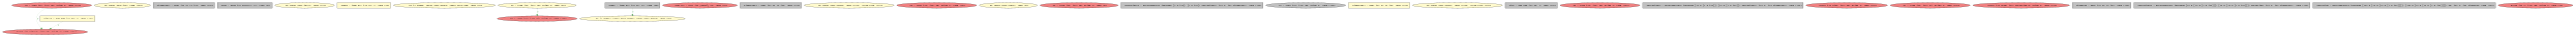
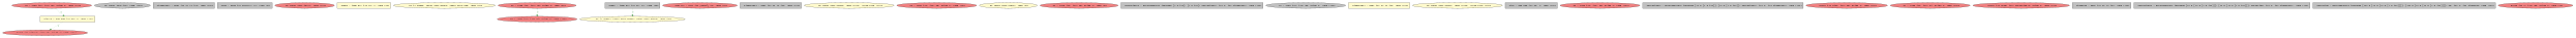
  digraph {
    fontname="Courier Prime"
    node [fillcolor=lightcoral fontname="Courier Prime" shape=ellipse style=filled]
    edge [color=forestgreen fontcolor=forestgreen fontname="Courier Prime" style=dotted]
    n1 [label="  store i32 %inc18, i32* %k, align 4, !dbg !1012"]
-   n2 [fillcolor=lemonchiffon label="  br label %for.inc, !dbg !1006"]
+   n2 [fillcolor=grey label="  br label %for.inc, !dbg !1006"]
    n3 [fillcolor=grey label="  %idxprom15 = sext i32 %7 to i64, !dbg !1001" shape=rectangle]
    n4 [fillcolor=lemonchiffon label="  %inc18 = add nsw i32 %9, 1, !dbg !1012" shape=rectangle]
    n5 [fillcolor=grey label="  %rem = srem i32 %call10, 10, !dbg !999" shape=rectangle]
    n6 [label="  %9 = load i32, i32* %k, align 4, !dbg !1012"]
-   n7 [fillcolor=lemonchiffon label="  br label %for.inc17, !dbg !1011"]
+   n7 [label="  br label %for.inc17, !dbg !1011"]
    n8 [fillcolor=lemonchiffon label="  %cmp8 = icmp slt i32 %3, 5, !dbg !995" shape=rectangle]
    n9 [fillcolor=lemonchiffon label="  br i1 %cmp8, label %for.body9, label %for.end, !dbg !996"]
    n10 [label="  %4 = load i32, i32* %i, align 4, !dbg !1000"]
-   n11 [fillcolor=lemonchiffon label="  %2 = load i32, i32* %k, align 4, !dbg !984"]
+   n11 [label="  %2 = load i32, i32* %k, align 4, !dbg !984"]
    n12 [fillcolor=grey label="  %cmp5 = icmp slt i32 %2, 10, !dbg !986" shape=rectangle]
    n13 [fillcolor=lemonchiffon label="  br i1 %cmp5, label %for.body6, label %for.end19, !dbg !987"]
    n14 [label="  %call10 = call i32 @rand() #3, !dbg !997"]
    n15 [fillcolor=grey label="  %idxprom13 = sext i32 %6 to i64, !dbg !1001" shape=rectangle]
    n16 [fillcolor=lemonchiffon label="  br label %for.cond4, !dbg !1013, !llvm.loop !1014"]
    n17 [label="  %6 = load i32, i32* %k, align 4, !dbg !1003"]
    n18 [fillcolor=lemonchiffon label="  br label %for.cond7, !dbg !992"]
    n19 [label="  %3 = load i32, i32* %m, align 4, !dbg !993"]
    n20 [fillcolor=grey label="  %arrayidx16 = getelementptr inbounds [5 x i32], [5 x i32]* %arrayidx14, i64 0, i64 %idxprom15, !dbg !1001" shape=rectangle]
    n21 [fillcolor=grey label="  %7 = load i32, i32* %m, align 4, !dbg !1004"]
    n22 [fillcolor=lemonchiffon label="  %idxprom11 = sext i32 %5 to i64, !dbg !1001" shape=rectangle]
    n23 [fillcolor=lemonchiffon label="  br label %for.cond7, !dbg !1008, !llvm.loop !1009"]
    n24 [fillcolor=grey label="  %inc = add nsw i32 %8, 1, !dbg !1007" shape=rectangle]
    n25 [label="  %8 = load i32, i32* %m, align 4, !dbg !1007"]
    n26 [fillcolor=grey label="  %arrayidx14 = getelementptr inbounds [10 x [5 x i32]], [10 x [5 x i32]]* %arrayidx12, i64 0, i64 %idxprom13, !dbg !1001" shape=rectangle]
    n27 [label="  store i32 %inc, i32* %m, align 4, !dbg !1007"]
    n28 [label="  %5 = load i32, i32* %j, align 4, !dbg !1002"]
    n29 [label="  store i32 %rem, i32* %arrayidx16, align 4, !dbg !1005"]
    n30 [fillcolor=grey label="  %idxprom = sext i32 %4 to i64, !dbg !1001" shape=rectangle]
    n31 [fillcolor=grey label="  %arrayidx12 = getelementptr inbounds [10 x [10 x [5 x i32]]], [10 x [10 x [5 x i32]]]* %arrayidx, i64 0, i64 %idxprom11, !dbg !1001" shape=rectangle]
    n32 [fillcolor=grey label="  %arrayidx = getelementptr inbounds [100 x [10 x [10 x [5 x i32]]]], [100 x [10 x [10 x [5 x i32]]]]* %a, i64 0, i64 %idxprom, !dbg !1001" shape=rectangle]
    n33 [label="  store i32 0, i32* %m, align 4, !dbg !991"]
    n4 -> n1 [label=T]
-   n6 -> n1 [label=T]
+   n6 -> n4 [label=T]
    n11 -> n10 [label=T]
    n12 -> n13 [label=T]
  }
